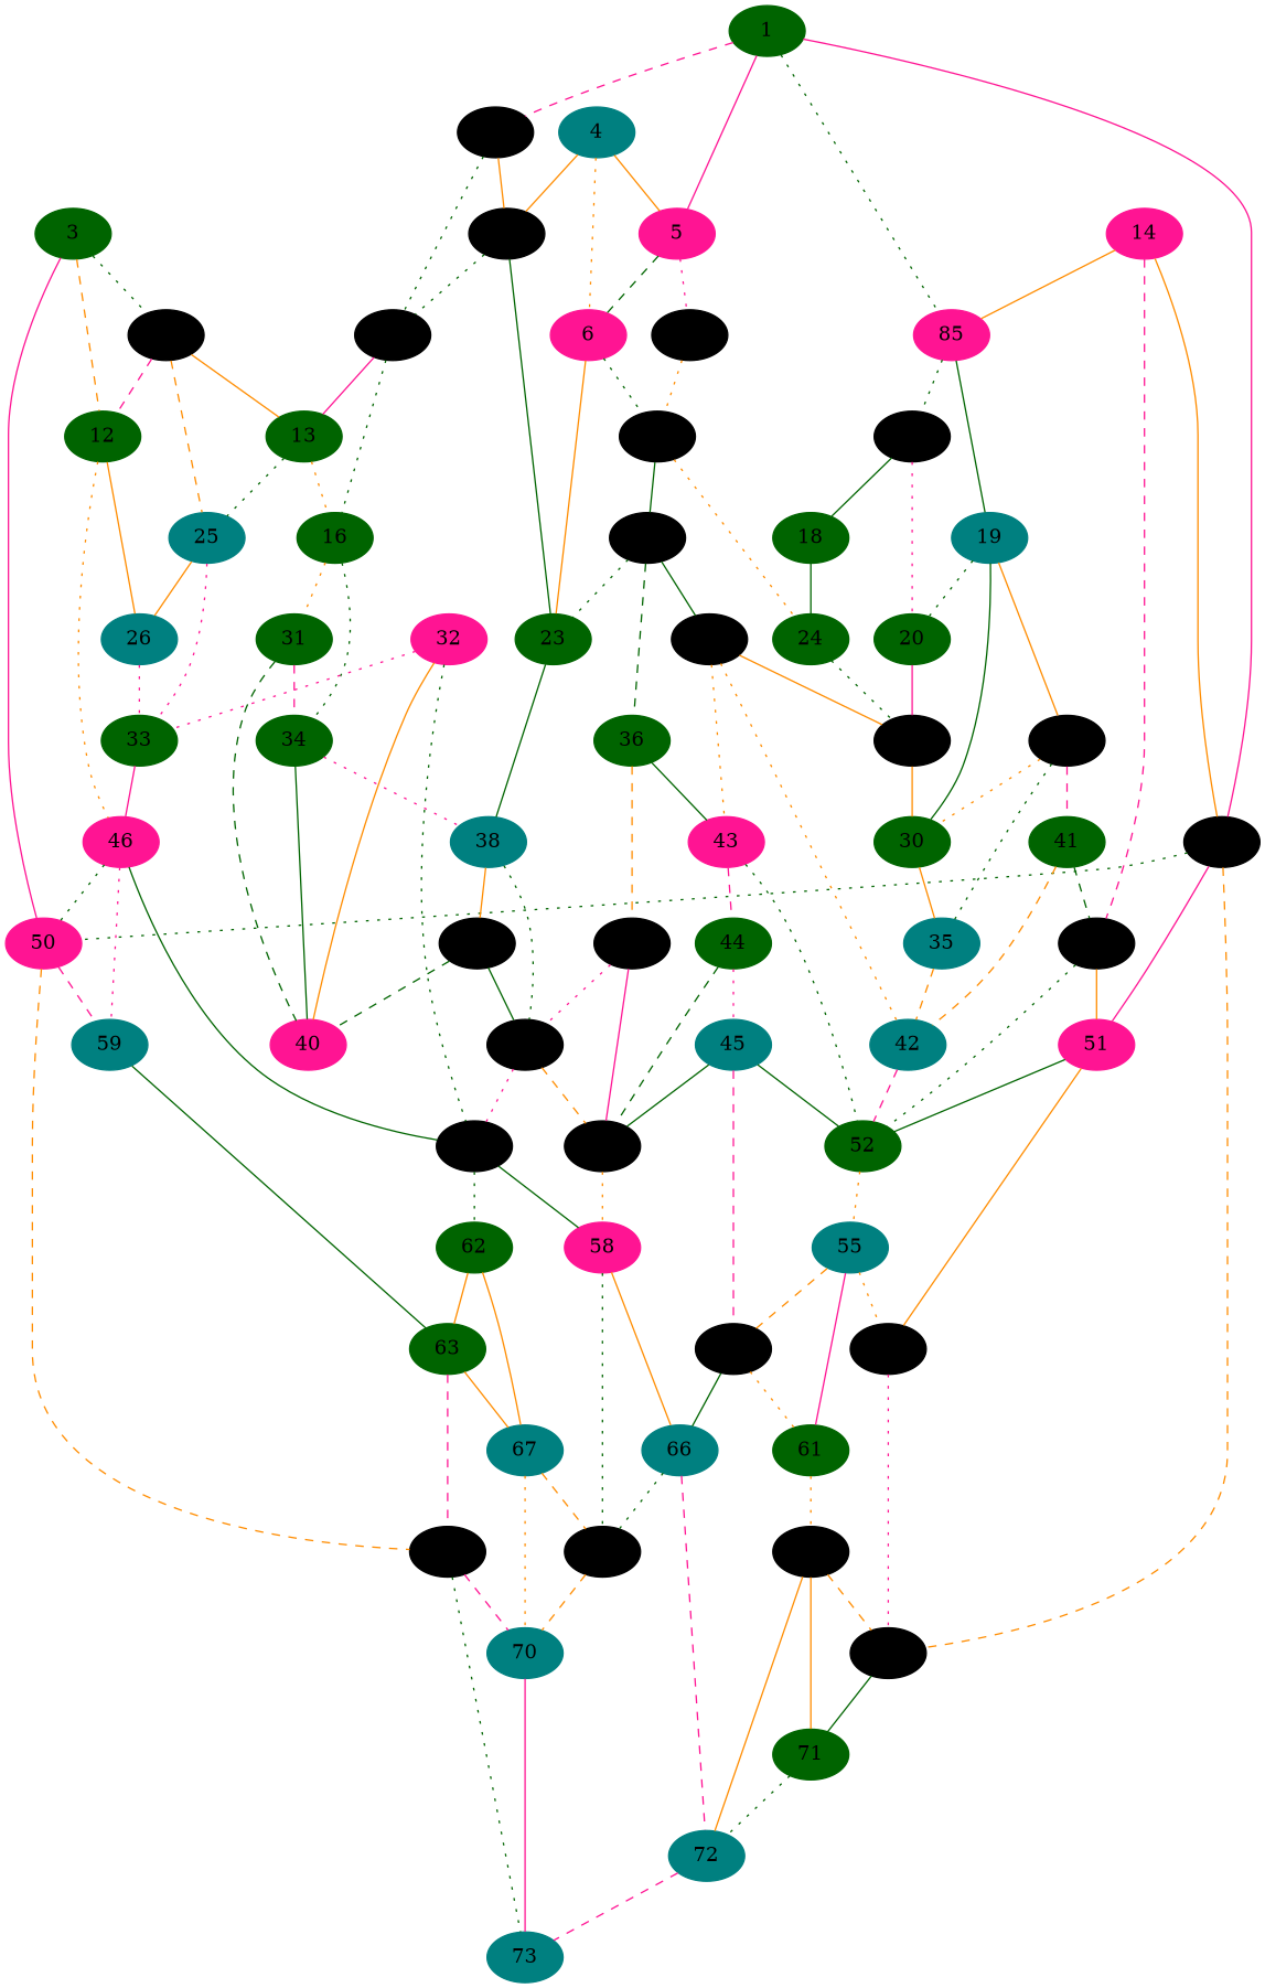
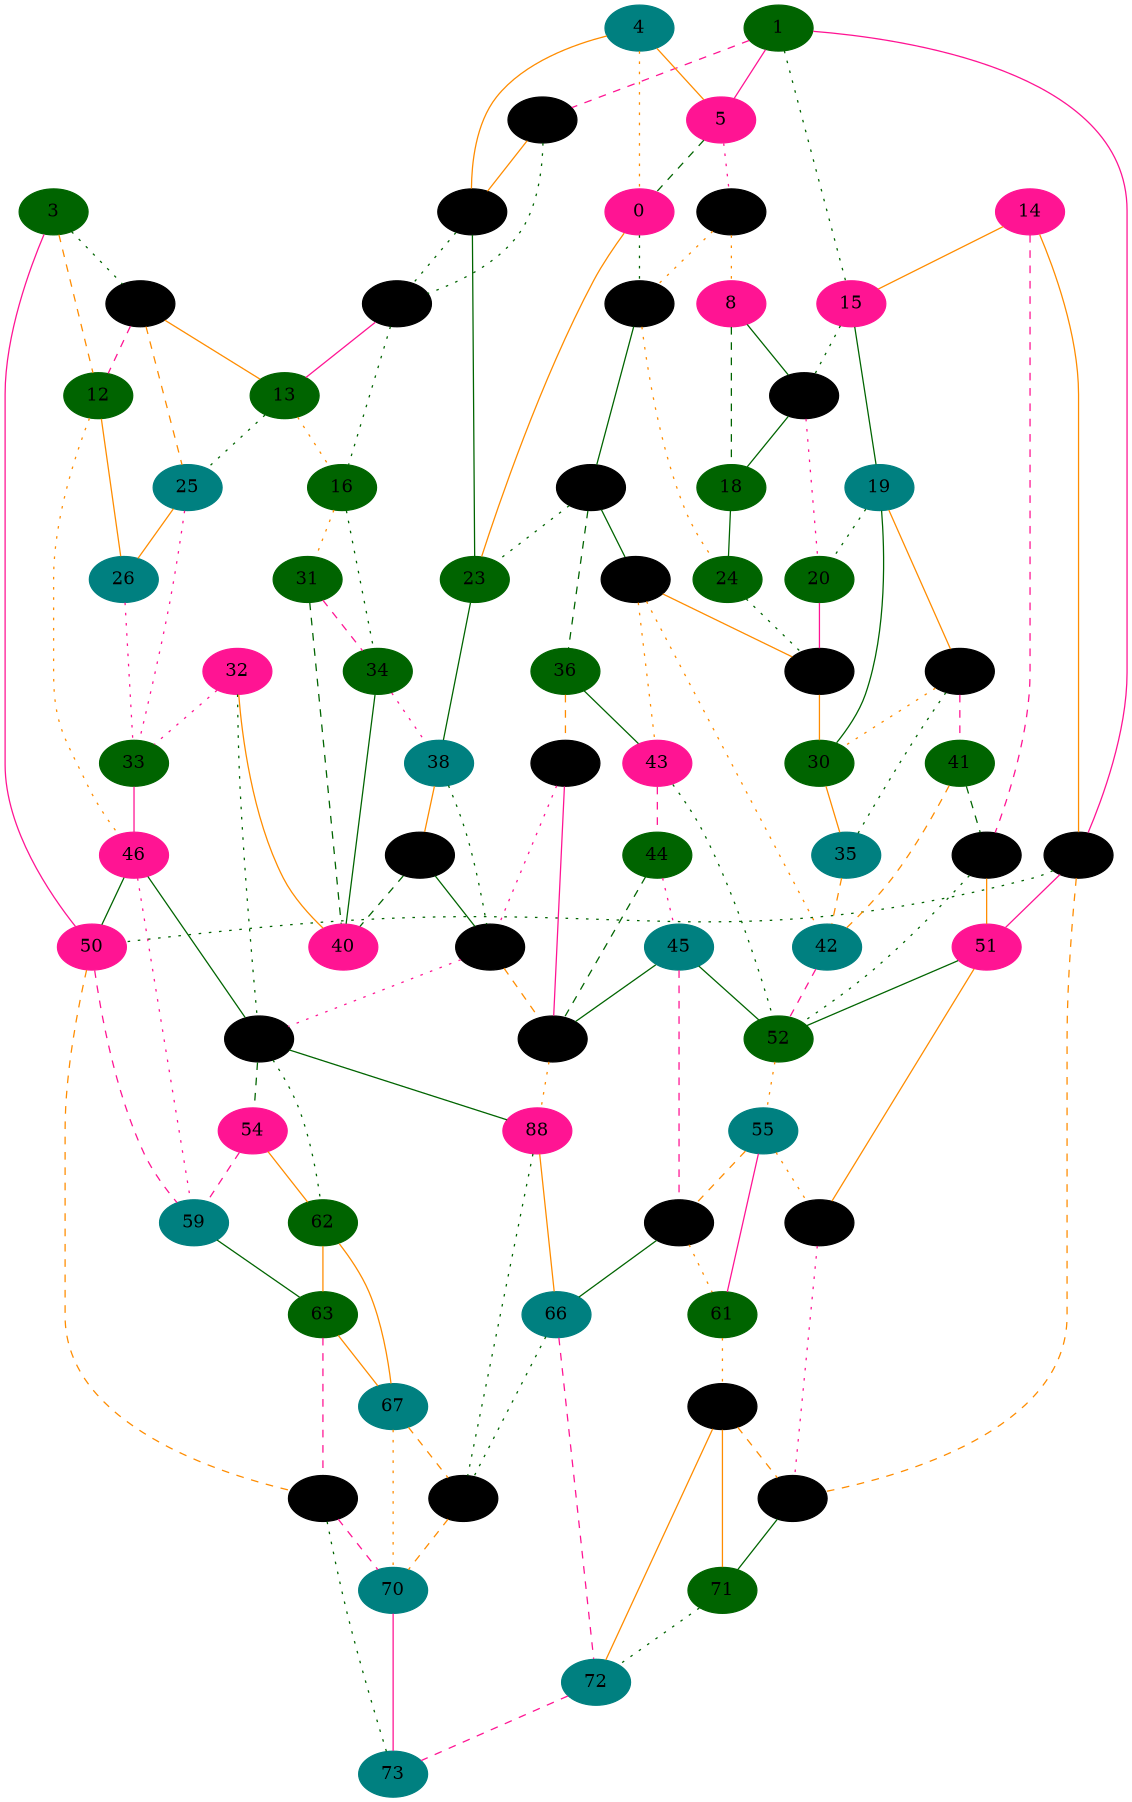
  graph {
    node [color=black style=filled]
    edge [color=darkgreen style=solid weight=1.0]
    1 [color=darkgreen]
    2
    5 [color=deeppink]
-   15 [color=deeppink label=85]
+   15 [color=deeppink]
    47
    9
    10
-   6 [color=deeppink]
+   6 [color=deeppink label=0]
    7
    17
    19 [color=teal]
    50 [color=deeppink]
    51 [color=deeppink]
    68
    23 [color=darkgreen]
    13 [color=darkgreen]
    16 [color=darkgreen]
    3 [color=darkgreen]
    11
    12 [color=darkgreen]
    25 [color=teal]
    26 [color=teal]
    46 [color=deeppink]
    59 [color=teal]
    64
    4 [color=teal]
    21
+   8 [color=deeppink]
    24 [color=darkgreen]
    22
    38 [color=teal]
    18 [color=darkgreen]
    20 [color=darkgreen]
    31 [color=darkgreen]
    34 [color=darkgreen]
    33 [color=darkgreen]
    53
    14 [color=deeppink]
    49
    52 [color=darkgreen]
    29
    30 [color=darkgreen]
    40 [color=deeppink]
    28
    35 [color=teal]
    41 [color=darkgreen]
    27
    36 [color=darkgreen]
    42 [color=teal]
    43 [color=deeppink]
    37
    48
    39
    44 [color=darkgreen]
    32 [color=deeppink]
-   58 [color=deeppink]
+   54 [color=deeppink]
+   58 [color=deeppink label=88]
    62 [color=darkgreen]
    56
    55 [color=teal]
    45 [color=teal]
    57
    61 [color=darkgreen]
    66 [color=teal]
    63 [color=darkgreen]
    60
    71 [color=darkgreen]
    70 [color=teal]
    73 [color=teal]
    69
    67 [color=teal]
    65
    72 [color=teal]
    1 -- 2 [color=deeppink style=dashed]
    1 -- 5 [color=deeppink]
    1 -- 15 [style=dotted]
    1 -- 47 [color=deeppink]
    2 -- 9 [color=darkorange]
    2 -- 10 [style=dotted]
    5 -- 6 [style=dashed]
    5 -- 7 [color=deeppink style=dotted]
    15 -- 17 [style=dotted]
    15 -- 19
    47 -- 50 [style=dotted weight=2.0]
    47 -- 51 [color=deeppink]
    47 -- 68 [color=darkorange style=dashed]
    9 -- 10 [style=dotted]
    9 -- 23
    10 -- 13 [color=deeppink]
    10 -- 16 [style=dotted]
    6 -- 23 [color=darkorange]
    6 -- 21 [style=dotted]
    7 -- 21 [color=darkorange style=dotted]
+   7 -- 8 [color=darkorange style=dotted weight=2.0]
    17 -- 18
    17 -- 20 [color=deeppink style=dotted]
    19 -- 20 [style=dotted]
    19 -- 29 [color=darkorange]
    19 -- 30
    50 -- 59 [color=deeppink style=dashed]
    50 -- 64 [color=darkorange style=dashed]
    51 -- 52
    51 -- 60 [color=darkorange]
    68 -- 71
    23 -- 38
    13 -- 16 [color=darkorange style=dotted]
    13 -- 25 [style=dotted]
    16 -- 31 [color=darkorange style=dotted]
    16 -- 34 [style=dotted]
    3 -- 50 [color=deeppink weight=2.0]
    3 -- 11 [style=dotted]
    3 -- 12 [color=darkorange style=dashed]
    11 -- 13 [color=darkorange]
    11 -- 12 [color=deeppink style=dashed]
    11 -- 25 [color=darkorange style=dashed]
    12 -- 26 [color=darkorange]
    12 -- 46 [color=darkorange style=dotted]
    25 -- 26 [color=darkorange]
    25 -- 33 [color=deeppink style=dotted]
    26 -- 33 [color=deeppink style=dotted]
-   46 -- 50 [style=dotted]
+   46 -- 50
    46 -- 59 [color=deeppink style=dotted]
    46 -- 53
    59 -- 63
    64 -- 70 [color=deeppink style=dashed]
    64 -- 73 [style=dotted]
    4 -- 5 [color=darkorange]
    4 -- 9 [color=darkorange]
    4 -- 6 [color=darkorange style=dotted]
    21 -- 24 [color=darkorange style=dotted]
    21 -- 22
+   8 -- 17
+   8 -- 18 [style=dashed]
    24 -- 28 [style=dotted]
    22 -- 23 [style=dotted]
    22 -- 27
    22 -- 36 [style=dashed]
    38 -- 48 [style=dotted]
    38 -- 39 [color=darkorange]
    18 -- 24 [weight=2.0]
    20 -- 28 [color=deeppink]
    31 -- 34 [color=deeppink style=dashed]
    31 -- 40 [style=dashed]
    34 -- 38 [color=deeppink style=dotted]
    34 -- 40
    33 -- 46 [color=deeppink]
+   53 -- 54 [style=dashed]
    53 -- 58
    53 -- 62 [style=dotted]
    14 -- 15 [color=darkorange]
    14 -- 47 [color=darkorange]
    14 -- 49 [color=deeppink style=dashed]
    49 -- 51 [color=darkorange weight=2.0]
    49 -- 52 [style=dotted]
    52 -- 55 [color=darkorange style=dotted]
    29 -- 30 [color=darkorange style=dotted]
    29 -- 35 [style=dotted]
    29 -- 41 [color=deeppink style=dashed]
    30 -- 35 [color=darkorange]
    28 -- 30 [color=darkorange]
    35 -- 42 [color=darkorange style=dashed]
    41 -- 49 [style=dashed weight=2.0]
    41 -- 42 [color=darkorange style=dashed]
    27 -- 28 [color=darkorange]
    27 -- 42 [color=darkorange style=dotted]
    27 -- 43 [color=darkorange style=dotted]
    36 -- 43
    36 -- 37 [color=darkorange style=dashed weight=2.0]
    42 -- 52 [color=deeppink style=dashed]
    43 -- 52 [style=dotted]
    43 -- 44 [color=deeppink style=dashed]
    37 -- 48 [color=deeppink style=dotted]
    37 -- 56 [color=deeppink]
    48 -- 53 [color=deeppink style=dotted]
    48 -- 56 [color=darkorange style=dashed weight=2.0]
    39 -- 40 [style=dashed]
    39 -- 48
    44 -- 56 [style=dashed]
    44 -- 45 [color=deeppink style=dotted]
    32 -- 33 [color=deeppink style=dotted]
    32 -- 53 [style=dotted]
    32 -- 40 [color=darkorange]
+   54 -- 59 [color=deeppink style=dashed]
+   54 -- 62 [color=darkorange]
    58 -- 66 [color=darkorange]
    58 -- 69 [style=dotted]
    62 -- 63 [color=darkorange]
    62 -- 67 [color=darkorange]
    56 -- 58 [color=darkorange style=dotted]
    55 -- 57 [color=darkorange style=dashed]
    55 -- 61 [color=deeppink]
    55 -- 60 [color=darkorange style=dotted]
    45 -- 52
    45 -- 56
    45 -- 57 [color=deeppink style=dashed]
    57 -- 61 [color=darkorange style=dotted]
    57 -- 66
    61 -- 65 [color=darkorange style=dotted]
    66 -- 69 [style=dotted]
    66 -- 72 [color=deeppink style=dashed]
    63 -- 64 [color=deeppink style=dashed]
    63 -- 67 [color=darkorange]
    60 -- 68 [color=deeppink style=dotted]
    71 -- 72 [style=dotted]
    70 -- 73 [color=deeppink]
    69 -- 70 [color=darkorange style=dashed]
    67 -- 70 [color=darkorange style=dotted]
    67 -- 69 [color=darkorange style=dashed]
    65 -- 68 [color=darkorange style=dashed]
    65 -- 71 [color=darkorange]
    65 -- 72 [color=darkorange]
    72 -- 73 [color=deeppink style=dashed]
  }
